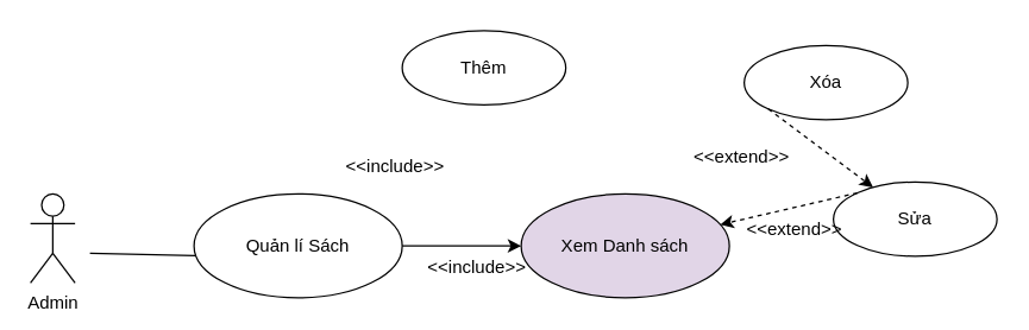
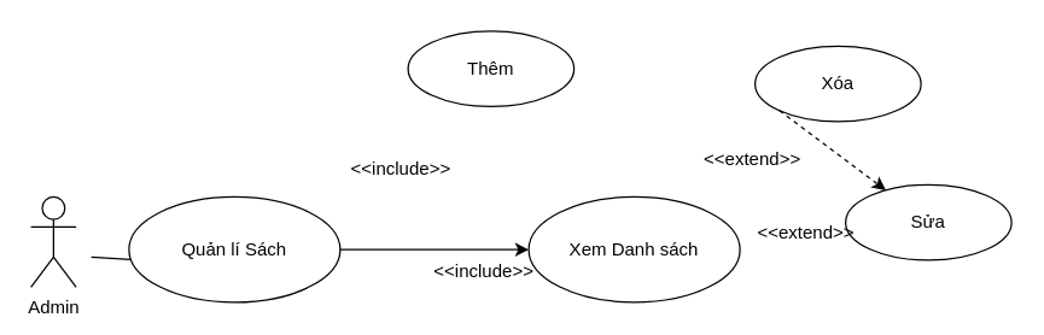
  <mxCell id="0" />
  <mxCell id="1" parent="0" />
  <mxCell id="2" value="Admin" style="shape=umlActor;verticalLabelPosition=bottom;labelBackgroundColor=#ffffff;verticalAlign=top;html=1;outlineConnect=0;" vertex="1" parent="1"><mxGeometry x="20" y="130" width="30" height="60" as="geometry" /></mxCell>
- <mxCell id="3" value="Quản lí Sách" style="ellipse;whiteSpace=wrap;html=1;" vertex="1" parent="1"><mxGeometry x="130" y="130" width="140" height="70" as="geometry" /></mxCell>
- <mxCell id="4" value="Xem Danh sách" style="ellipse;whiteSpace=wrap;html=1;fillColor=#e1d5e7;" vertex="1" parent="1"><mxGeometry x="350" y="130" width="140" height="70" as="geometry" /></mxCell>
+ <mxCell id="3" value="Quản lí Sách" style="ellipse;whiteSpace=wrap;html=1;" vertex="1" parent="1"><mxGeometry x="85" y="130" width="140" height="70" as="geometry" /></mxCell>
+ <mxCell id="4" value="Xem Danh sách" style="ellipse;whiteSpace=wrap;html=1;" vertex="1" parent="1"><mxGeometry x="350" y="130" width="140" height="70" as="geometry" /></mxCell>
  <mxCell id="5" value="Thêm" style="ellipse;whiteSpace=wrap;html=1;" vertex="1" parent="1"><mxGeometry x="270" y="20" width="110" height="50" as="geometry" /></mxCell>
  <mxCell id="6" value="Xóa" style="ellipse;whiteSpace=wrap;html=1;" vertex="1" parent="1"><mxGeometry x="500" y="30" width="110" height="50" as="geometry" /></mxCell>
  <mxCell id="7" value="Sửa" style="ellipse;whiteSpace=wrap;html=1;" vertex="1" parent="1"><mxGeometry x="560" y="122" width="110" height="50" as="geometry" /></mxCell>
  <mxCell id="8" value="" style="endArrow=classic;html=1;strokeColor=#000000;exitX=1;exitY=0.5;exitDx=0;exitDy=0;entryX=0;entryY=0.5;entryDx=0;entryDy=0;dashed=0;" edge="1" parent="1" source="3" target="4"><mxGeometry width="50" height="50" relative="1" as="geometry"><mxPoint x="250" y="200" as="sourcePoint" /><mxPoint x="300" y="150" as="targetPoint" /></mxGeometry></mxCell>
  <mxCell id="9" value="" style="endArrow=classic;html=1;strokeColor=#000000;exitX=0;exitY=1;exitDx=0;exitDy=0;dashed=1;" edge="1" parent="1" source="6" target="7"><mxGeometry width="50" height="50" relative="1" as="geometry"><mxPoint x="250" y="200" as="sourcePoint" /><mxPoint x="300" y="150" as="targetPoint" /></mxGeometry></mxCell>
- <mxCell id="10" value="" style="endArrow=classic;html=1;strokeColor=#000000;exitX=0;exitY=0;exitDx=0;exitDy=0;dashed=1;" edge="1" parent="1" source="7" target="4"><mxGeometry width="50" height="50" relative="1" as="geometry"><mxPoint x="516.109" y="72.678" as="sourcePoint" /><mxPoint x="452.428" y="133.982" as="targetPoint" /><Array as="points" /></mxGeometry></mxCell>
  <mxCell id="11" value="&amp;lt;&amp;lt;include&amp;gt;&amp;gt;" style="text;html=1;align=center;verticalAlign=middle;resizable=0;points=[];autosize=1;" vertex="1" parent="1"><mxGeometry x="225" y="102" width="80" height="20" as="geometry" /></mxCell>
  <mxCell id="12" value="&amp;lt;&amp;lt;extend&amp;gt;&amp;gt;" style="text;html=1;align=center;verticalAlign=middle;resizable=0;points=[];autosize=1;" vertex="1" parent="1"><mxGeometry x="458" y="95" width="80" height="20" as="geometry" /></mxCell>
  <mxCell id="13" value="&lt;!--StartFragment--&gt;&lt;span style=&quot;font-family: Helvetica; font-size: 12px; font-style: normal; font-variant-ligatures: normal; font-variant-caps: normal; font-weight: 400; letter-spacing: normal; orphans: 2; text-align: center; text-indent: 0px; text-transform: none; widows: 2; word-spacing: 0px; -webkit-text-stroke-width: 0px; text-decoration-style: initial; text-decoration-color: initial; float: none; display: inline !important;&quot;&gt;&amp;lt;&amp;lt;extend&amp;gt;&amp;gt;&lt;/span&gt;&lt;!--EndFragment--&gt;" style="text;whiteSpace=wrap;html=1;" vertex="1" parent="1"><mxGeometry x="500" y="140" width="70" height="20" as="geometry" /></mxCell>
  <mxCell id="14" value="&amp;lt;&amp;lt;include&amp;gt;&amp;gt;" style="text;html=1;align=center;verticalAlign=middle;resizable=0;points=[];autosize=1;" vertex="1" parent="1"><mxGeometry x="280" y="170" width="80" height="20" as="geometry" /></mxCell>
  <mxCell id="15" value="" style="endArrow=none;html=1;strokeColor=#000000;entryX=0.007;entryY=0.593;entryDx=0;entryDy=0;entryPerimeter=0;" edge="1" parent="1" target="3"><mxGeometry width="50" height="50" relative="1" as="geometry"><mxPoint x="60" y="170" as="sourcePoint" /><mxPoint x="320" y="150" as="targetPoint" /></mxGeometry></mxCell>
